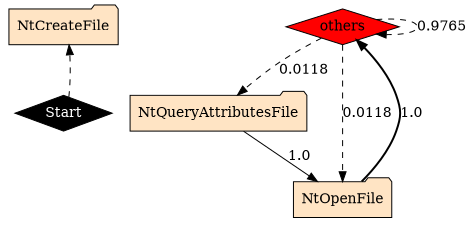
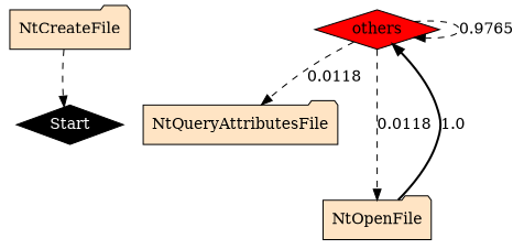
  digraph {
    node [fillcolor=bisque shape=folder style=filled]
    edge [style=dashed]
    n1 [label=NtCreateFile]
    n2 [fillcolor=red label=others shape=diamond]
    n3 [label=NtQueryAttributesFile]
    n4 [label=NtOpenFile]
    Start [fillcolor=black fontcolor=white shape=diamond]
    n2 -> n2 [label=0.9765]
    n2 -> n3 [label=0.0118]
    n2 -> n4 [label=0.0118]
-   n3 -> n4 [label=1.0 style=solid]
    n4 -> n2 [label=1.0 style=bold]
-   Start -> n1
+   n1 -> Start
  }
